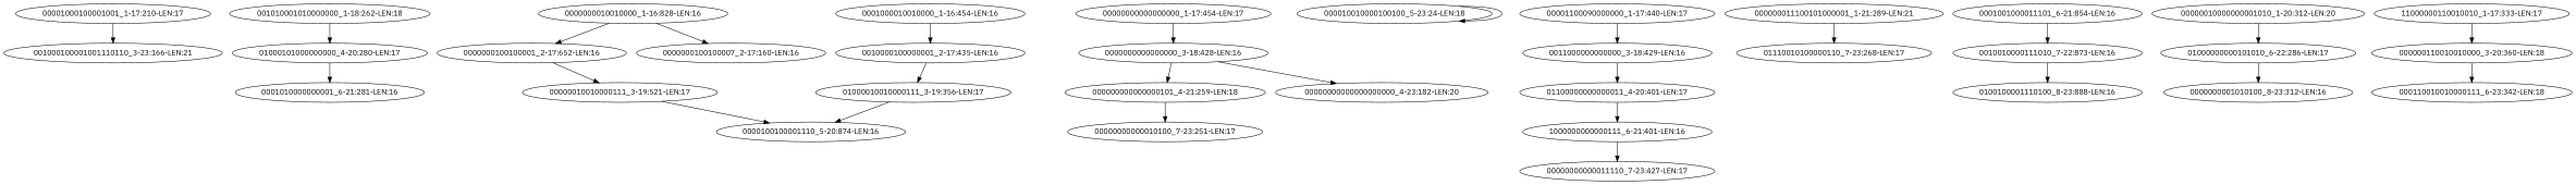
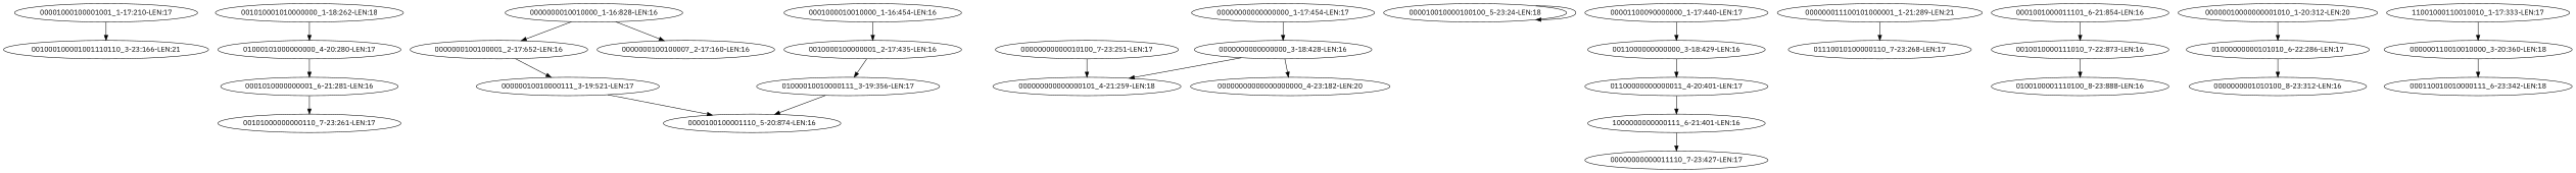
  digraph {
    fontname="IBM Plex Sans"
    node [fontname="IBM Plex Sans"]
    edge [fontname="IBM Plex Sans"]
    "00001000100001001_1-17:210-LEN:17"
    "001000100001001110110_3-23:166-LEN:21"
    "0001010000000001_6-21:281-LEN:16"
+   "00101000000000110_7-23:261-LEN:17"
    n5 [label="0010000100000001_2-17:435-LEN:16"]
    "0001000010010000_1-16:454-LEN:16"
    "01000010010000111_3-19:356-LEN:17"
    "0000100100001110_5-20:874-LEN:16"
    "01000101000000000_4-20:280-LEN:17"
    "0000000000000000_3-18:428-LEN:16"
    "000000000000000101_4-21:259-LEN:18"
    "00000000000000000000_4-23:182-LEN:20"
    "00000000000010100_7-23:251-LEN:17"
    "000010010000100100_5-23:24-LEN:18"
    "0011000000000000_3-18:429-LEN:16"
    "01100000000000011_4-20:401-LEN:17"
    "1000000000000111_6-21:401-LEN:16"
    "00000000000011110_7-23:427-LEN:17"
    "000000011100101000001_1-21:289-LEN:21"
    "01110010100000110_7-23:268-LEN:17"
    "00000000000000000_1-17:454-LEN:17"
    "0000000100100001_2-17:652-LEN:16"
    "00000010010000111_3-19:521-LEN:17"
    "0001001000011101_6-21:854-LEN:16"
    "0010010000111010_7-22:873-LEN:16"
    "0100100001110100_8-23:888-LEN:16"
    "0000000010010000_1-16:828-LEN:16"
    n28 [label="0000000100100007_2-17:160-LEN:16"]
    "001010001010000000_1-18:262-LEN:18"
    "00000010000000001010_1-20:312-LEN:20"
    "01000000000101010_6-22:286-LEN:17"
    "0000000001010100_8-23:312-LEN:16"
-   "11000000110010010_1-17:333-LEN:17"
+   "11000000110010010_1-17:333-LEN:17" [label="11001000110010010_1-17:333-LEN:17"]
    "000000110010010000_3-20:360-LEN:18"
    "000110010010000111_6-23:342-LEN:18"
    n36 [label="00001100090000000_1-17:440-LEN:17"]
    "00001000100001001_1-17:210-LEN:17" -> "001000100001001110110_3-23:166-LEN:21"
+   "0001010000000001_6-21:281-LEN:16" -> "00101000000000110_7-23:261-LEN:17"
    n5 -> "01000010010000111_3-19:356-LEN:17"
    "0001000010010000_1-16:454-LEN:16" -> n5
    "01000010010000111_3-19:356-LEN:17" -> "0000100100001110_5-20:874-LEN:16"
    "01000101000000000_4-20:280-LEN:17" -> "0001010000000001_6-21:281-LEN:16"
    "0000000000000000_3-18:428-LEN:16" -> "000000000000000101_4-21:259-LEN:18"
    "0000000000000000_3-18:428-LEN:16" -> "00000000000000000000_4-23:182-LEN:20"
-   "000000000000000101_4-21:259-LEN:18" -> "00000000000010100_7-23:251-LEN:17"
+   "00000000000010100_7-23:251-LEN:17" -> "000000000000000101_4-21:259-LEN:18"
    "000010010000100100_5-23:24-LEN:18" -> "000010010000100100_5-23:24-LEN:18"
    "0011000000000000_3-18:429-LEN:16" -> "01100000000000011_4-20:401-LEN:17"
    "01100000000000011_4-20:401-LEN:17" -> "1000000000000111_6-21:401-LEN:16"
    "1000000000000111_6-21:401-LEN:16" -> "00000000000011110_7-23:427-LEN:17"
    "000000011100101000001_1-21:289-LEN:21" -> "01110010100000110_7-23:268-LEN:17"
    "00000000000000000_1-17:454-LEN:17" -> "0000000000000000_3-18:428-LEN:16"
    "0000000100100001_2-17:652-LEN:16" -> "00000010010000111_3-19:521-LEN:17"
    "00000010010000111_3-19:521-LEN:17" -> "0000100100001110_5-20:874-LEN:16"
    "0001001000011101_6-21:854-LEN:16" -> "0010010000111010_7-22:873-LEN:16"
    "0010010000111010_7-22:873-LEN:16" -> "0100100001110100_8-23:888-LEN:16"
    "0000000010010000_1-16:828-LEN:16" -> "0000000100100001_2-17:652-LEN:16"
    "0000000010010000_1-16:828-LEN:16" -> n28
    "001010001010000000_1-18:262-LEN:18" -> "01000101000000000_4-20:280-LEN:17"
    "00000010000000001010_1-20:312-LEN:20" -> "01000000000101010_6-22:286-LEN:17"
    "01000000000101010_6-22:286-LEN:17" -> "0000000001010100_8-23:312-LEN:16"
    "11000000110010010_1-17:333-LEN:17" -> "000000110010010000_3-20:360-LEN:18"
    "000000110010010000_3-20:360-LEN:18" -> "000110010010000111_6-23:342-LEN:18"
    n36 -> "0011000000000000_3-18:429-LEN:16"
  }
